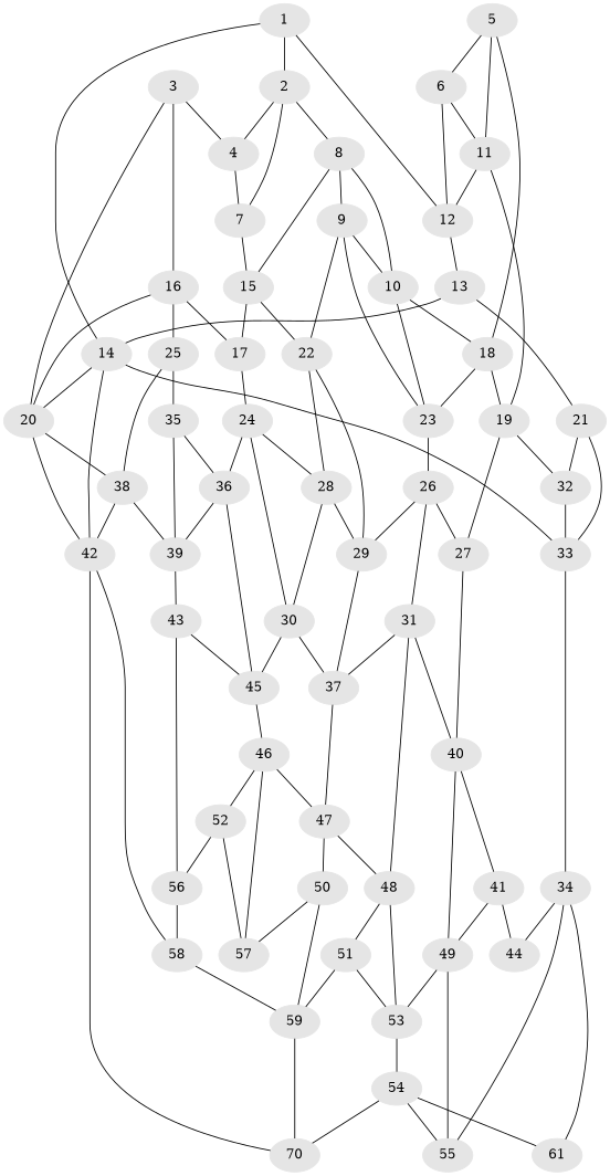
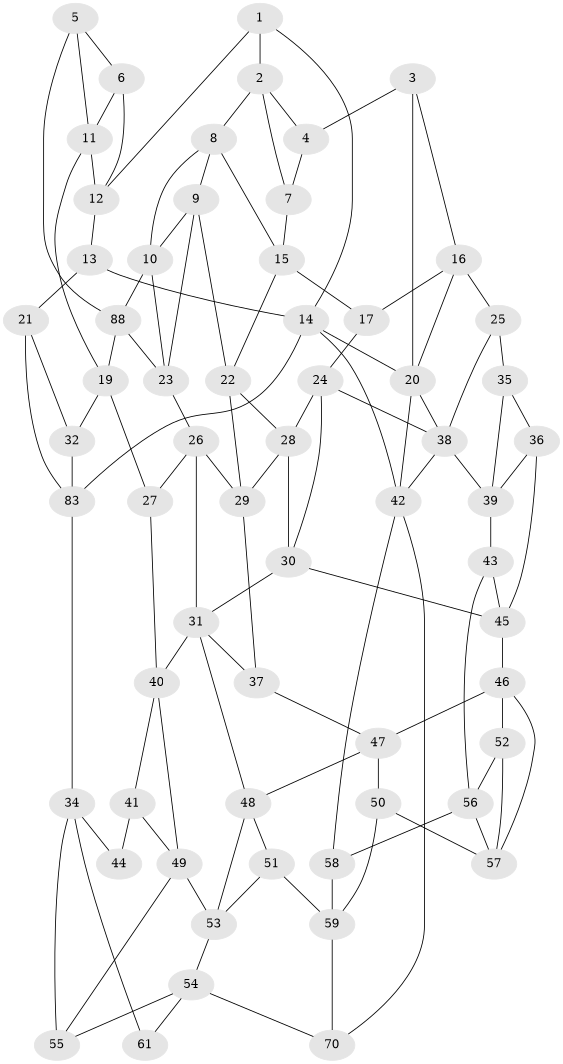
  graph {
    node [color=gray90 style=filled]
    edge [weight=1.0]
    1
    2
    12
    14
    4
    7
    8
    13
    20
-   33
+   33 [label=83]
    42
    15
    9
    10
    3
    16
    17
    25
    38
    5
    6
    11
-   18
+   18 [label=88]
    19
    23
    22
    28
    29
    26
    27
    32
    21
    34
    58
    n35 [label=70]
    24
    35
    30
    36
    40
    39
    37
    31
    45
    48
    41
    49
    47
    46
    51
    53
    44
    55
    61
    43
    50
    56
    59
    57
    52
    54
    1 -- 2
    1 -- 12
    1 -- 14
    2 -- 4
    2 -- 7
    2 -- 8
    12 -- 13
    14 -- 20
    14 -- 33
    14 -- 42
    4 -- 7
    7 -- 15
    8 -- 15
    8 -- 9
    8 -- 10
    13 -- 14
    13 -- 21 [weight=2.0]
    20 -- 42
    20 -- 38
    33 -- 34
    42 -- 58
    42 -- n35
    15 -- 17
    15 -- 22
    9 -- 10
    9 -- 23
    9 -- 22
    10 -- 18
    10 -- 23
    3 -- 4
    3 -- 20
    3 -- 16
    16 -- 20
    16 -- 17
    16 -- 25
    17 -- 24
    25 -- 38
    25 -- 35 [weight=2.0]
    38 -- 42
    38 -- 39
    5 -- 6
    5 -- 11
    5 -- 18
    6 -- 12
    6 -- 11
    11 -- 12
    11 -- 19
    18 -- 19
    18 -- 23
    19 -- 27
    19 -- 32
    23 -- 26
    22 -- 28
    22 -- 29
    28 -- 29
    28 -- 30
    29 -- 37
    26 -- 29
    26 -- 27
    26 -- 31
    27 -- 40
    32 -- 33
    21 -- 33
    21 -- 32
    34 -- 44
    34 -- 55
    34 -- 61
    58 -- 59
    24 -- 28
    24 -- 30
-   24 -- 36
+   24 -- 38
    35 -- 36
    35 -- 39
-   30 -- 37
+   30 -- 31
    30 -- 45
    36 -- 39
    36 -- 45
    40 -- 41
    40 -- 49
    39 -- 43
    37 -- 47
    31 -- 40
    31 -- 37
    31 -- 48
    45 -- 46
    48 -- 51
    48 -- 53
    41 -- 49
    41 -- 44 [weight=2.0]
    49 -- 53
    49 -- 55
    47 -- 48
    47 -- 50
    46 -- 47
    46 -- 57
    46 -- 52
    51 -- 53
    51 -- 59
    53 -- 54
    43 -- 45
    43 -- 56
    50 -- 59
    50 -- 57
    56 -- 58
+   56 -- 57
    59 -- n35
    52 -- 56
    52 -- 57
    54 -- n35
    54 -- 55
    54 -- 61
  }
